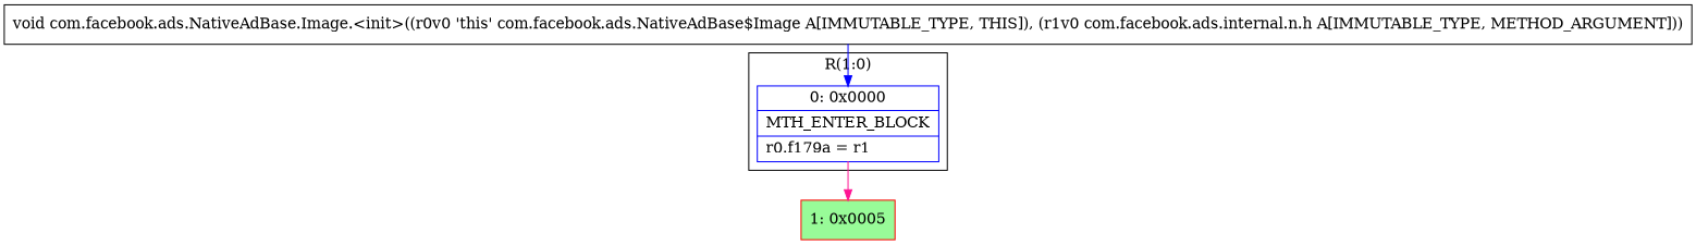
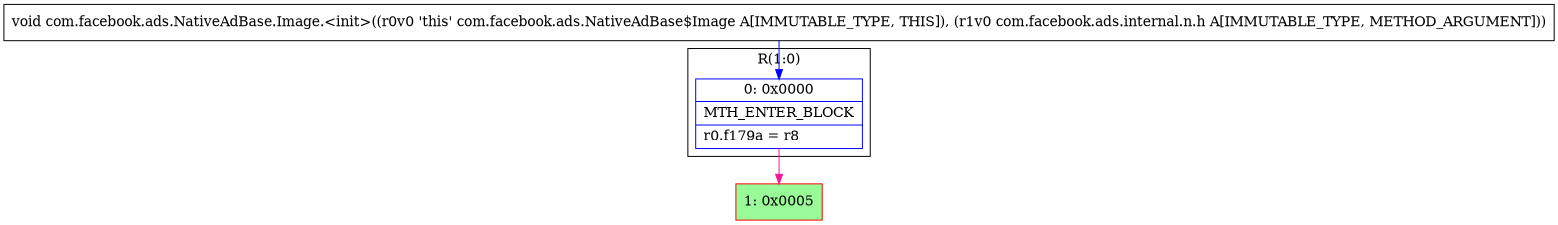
  digraph {
    fontname="DejaVu Serif"
    node [shape=record style=filled fillcolor=white fontname="DejaVu Serif"]
    edge [fontname="DejaVu Serif"]
-   n1 [color=blue label="{0\:\ 0x0000|MTH_ENTER_BLOCK\l|r0.f179a = r1\l}"]
+   n1 [color=blue label="{0\:\ 0x0000|MTH_ENTER_BLOCK\l|r0.f179a = r8\l}"]
    n2 [color=red label="{1\:\ 0x0005}" fillcolor=palegreen]
    n3 [label="{void com.facebook.ads.NativeAdBase.Image.\<init\>((r0v0 'this' com.facebook.ads.NativeAdBase$Image A[IMMUTABLE_TYPE, THIS]), (r1v0 com.facebook.ads.internal.n.h A[IMMUTABLE_TYPE, METHOD_ARGUMENT])) }"]
    subgraph cluster_1 {
      label="R(1:0)"
      n1
    }
    n1 -> n2 [color=deeppink]
    n3 -> n1 [color=blue]
  }
